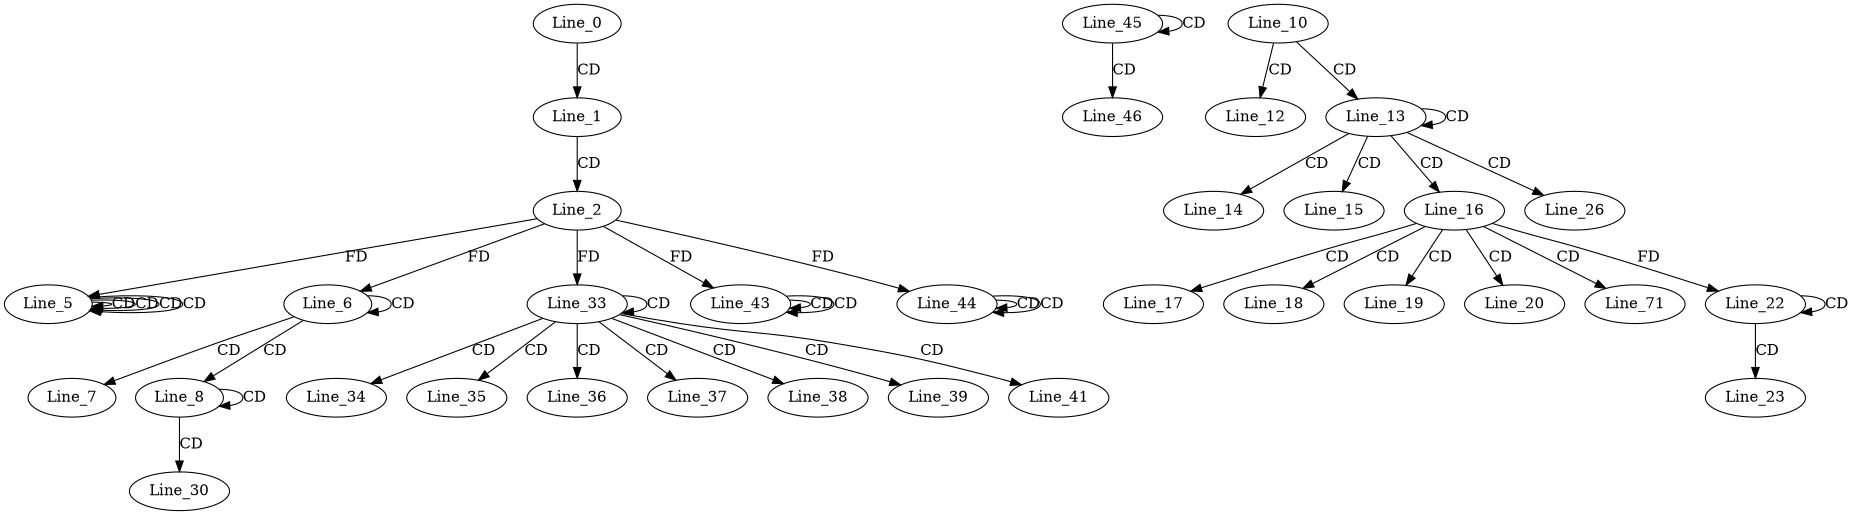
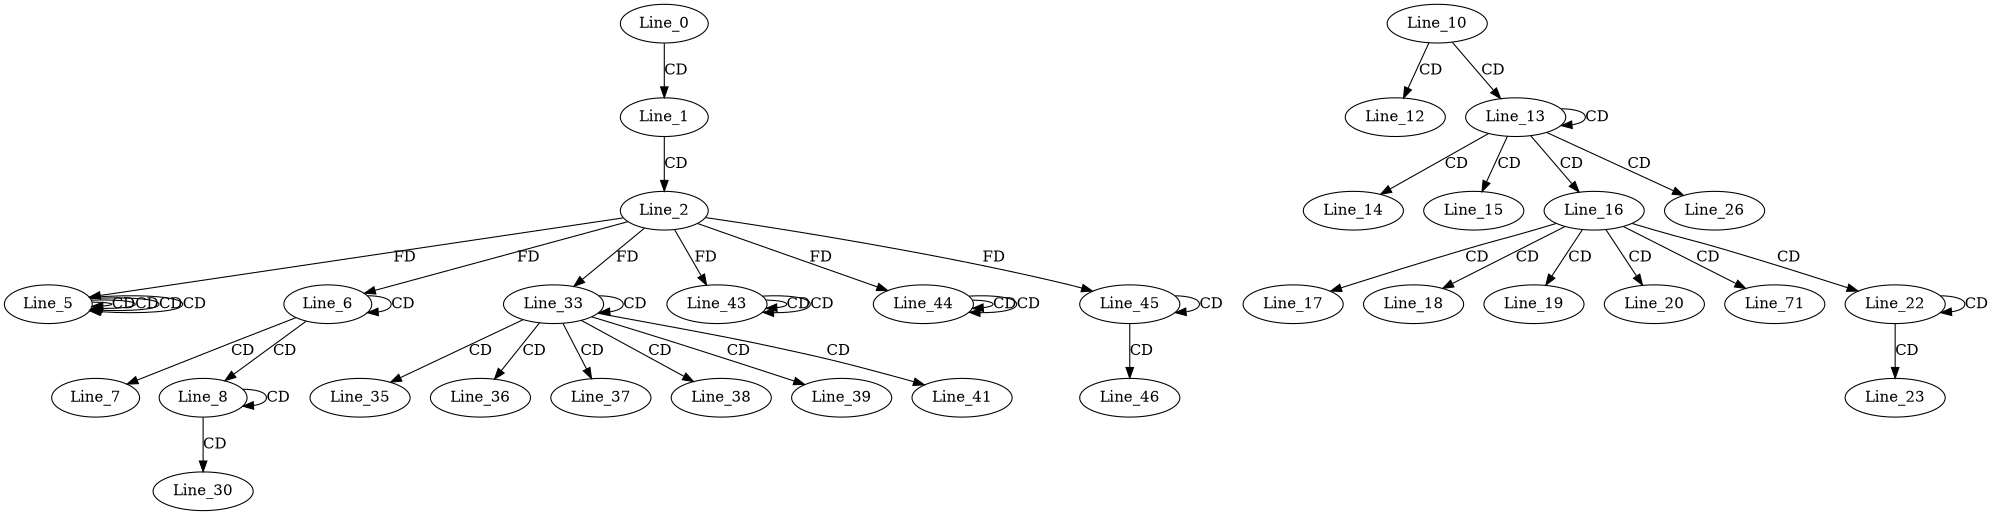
  digraph {
    Line_0
    Line_1
    Line_2
    Line_5
    Line_6
    Line_33
    Line_43
    Line_44
    Line_45
    Line_7
    Line_8
-   Line_34
    Line_35
    Line_36
    Line_37
    Line_38
    Line_39
    Line_41
    Line_46
    Line_30
    Line_10
    Line_12
    Line_13
    Line_14
    Line_15
    Line_16
    Line_26
    Line_17
    Line_18
    Line_19
    Line_20
    n32 [label=Line_71]
    Line_22
    Line_23
    Line_0 -> Line_1 [label=CD]
    Line_1 -> Line_2 [label=CD]
    Line_2 -> Line_5 [label=FD]
    Line_2 -> Line_6 [label=FD]
    Line_2 -> Line_33 [label=FD]
    Line_2 -> Line_43 [label=FD]
    Line_2 -> Line_44 [label=FD]
+   Line_2 -> Line_45 [label=FD]
    Line_5 -> Line_5 [label=CD]
    Line_5 -> Line_5 [label=CD]
    Line_5 -> Line_5 [label=CD]
    Line_5 -> Line_5 [label=CD]
    Line_6 -> Line_6 [label=CD]
    Line_6 -> Line_7 [label=CD]
    Line_6 -> Line_8 [label=CD]
    Line_33 -> Line_33 [label=CD]
-   Line_33 -> Line_34 [label=CD]
    Line_33 -> Line_35 [label=CD]
    Line_33 -> Line_36 [label=CD]
    Line_33 -> Line_37 [label=CD]
    Line_33 -> Line_38 [label=CD]
    Line_33 -> Line_39 [label=CD]
    Line_33 -> Line_41 [label=CD]
    Line_43 -> Line_43 [label=CD]
    Line_43 -> Line_43 [label=CD]
    Line_44 -> Line_44 [label=CD]
    Line_44 -> Line_44 [label=CD]
    Line_45 -> Line_45 [label=CD]
    Line_45 -> Line_46 [label=CD]
    Line_8 -> Line_8 [label=CD]
    Line_8 -> Line_30 [label=CD]
    Line_10 -> Line_12 [label=CD]
    Line_10 -> Line_13 [label=CD]
    Line_13 -> Line_13 [label=CD]
    Line_13 -> Line_14 [label=CD]
    Line_13 -> Line_15 [label=CD]
    Line_13 -> Line_16 [label=CD]
    Line_13 -> Line_26 [label=CD]
    Line_16 -> Line_17 [label=CD]
    Line_16 -> Line_18 [label=CD]
    Line_16 -> Line_19 [label=CD]
    Line_16 -> Line_20 [label=CD]
    Line_16 -> n32 [label=CD]
-   Line_16 -> Line_22 [label=FD]
+   Line_16 -> Line_22 [label=CD]
    Line_22 -> Line_22 [label=CD]
    Line_22 -> Line_23 [label=CD]
  }
